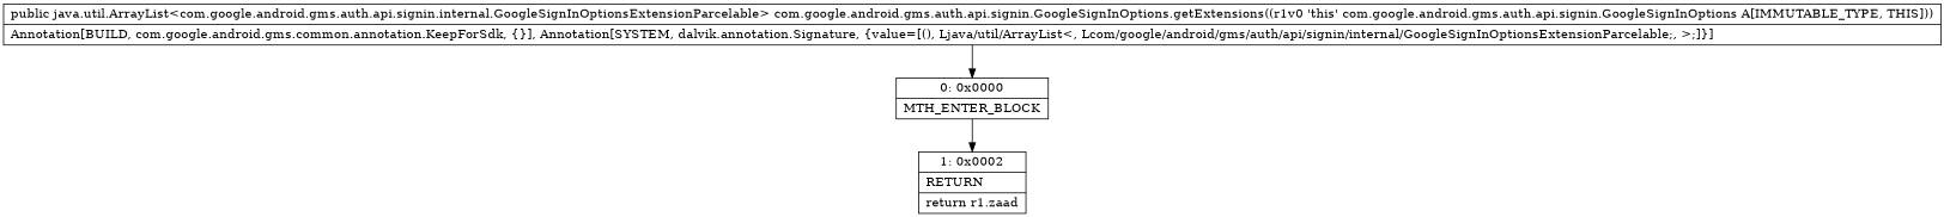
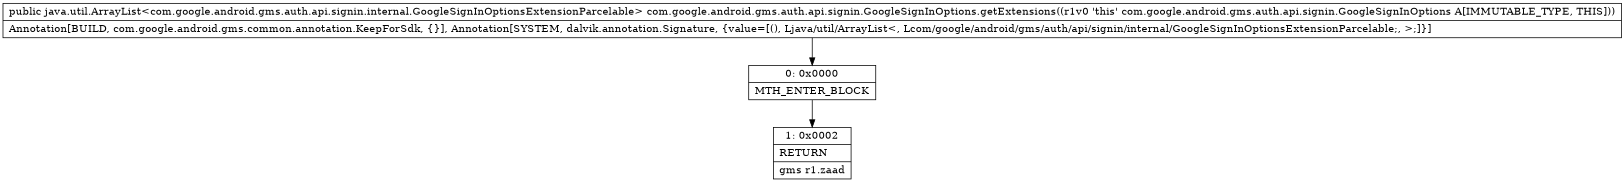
  digraph {
    node [shape=record]
    n1 [label="{0\:\ 0x0000|MTH_ENTER_BLOCK\l}"]
-   n2 [label="{1\:\ 0x0002|RETURN\l|return r1.zaad\l}"]
+   n2 [label="{1\:\ 0x0002|RETURN\l|gms r1.zaad\l}"]
    n3 [label="{public java.util.ArrayList\<com.google.android.gms.auth.api.signin.internal.GoogleSignInOptionsExtensionParcelable\> com.google.android.gms.auth.api.signin.GoogleSignInOptions.getExtensions((r1v0 'this' com.google.android.gms.auth.api.signin.GoogleSignInOptions A[IMMUTABLE_TYPE, THIS]))  | Annotation[BUILD, com.google.android.gms.common.annotation.KeepForSdk, \{\}], Annotation[SYSTEM, dalvik.annotation.Signature, \{value=[(), Ljava\/util\/ArrayList\<, Lcom\/google\/android\/gms\/auth\/api\/signin\/internal\/GoogleSignInOptionsExtensionParcelable;, \>;]\}]\l}"]
    n1 -> n2
    n3 -> n1
  }
